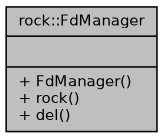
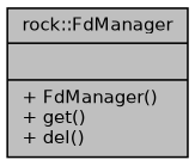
  digraph {
-   n1 [color=black fillcolor=grey75 fontcolor=black fontname=Helvetica fontsize=10 height=0.2 label="{rock::FdManager\n||+ FdManager()\l+ rock()\l+ del()\l}" shape=record style=filled width=0.4]
+   n1 [color=black fillcolor=grey75 fontcolor=black fontname=Helvetica fontsize=10 height=0.2 label="{rock::FdManager\n||+ FdManager()\l+ get()\l+ del()\l}" shape=record style=filled width=0.4]
  }
